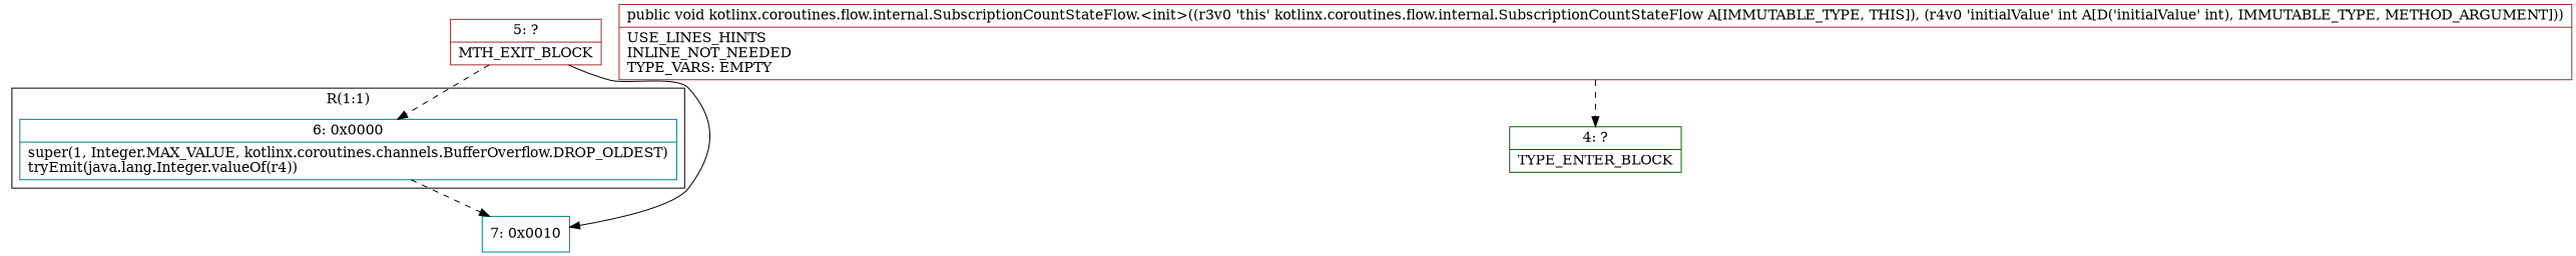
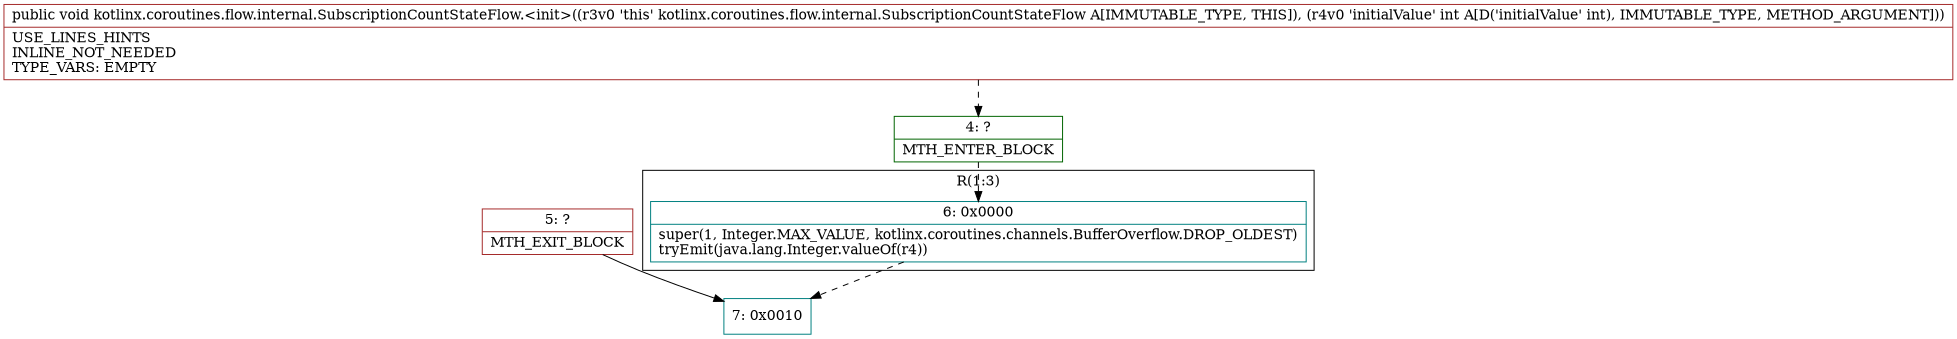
  digraph {
    node [color=teal shape=record]
    edge [style=dashed]
    n1 [label="{6\:\ 0x0000|super(1, Integer.MAX_VALUE, kotlinx.coroutines.channels.BufferOverflow.DROP_OLDEST)\ltryEmit(java.lang.Integer.valueOf(r4))\l}"]
    n2 [label="{7\:\ 0x0010}"]
-   n3 [color=darkgreen label="{4\:\ ?|TYPE_ENTER_BLOCK\l}"]
+   n3 [color=darkgreen label="{4\:\ ?|MTH_ENTER_BLOCK\l}"]
    n4 [color=brown label="{5\:\ ?|MTH_EXIT_BLOCK\l}"]
    n5 [color=brown label="{public void kotlinx.coroutines.flow.internal.SubscriptionCountStateFlow.\<init\>((r3v0 'this' kotlinx.coroutines.flow.internal.SubscriptionCountStateFlow A[IMMUTABLE_TYPE, THIS]), (r4v0 'initialValue' int A[D('initialValue' int), IMMUTABLE_TYPE, METHOD_ARGUMENT]))  | USE_LINES_HINTS\lINLINE_NOT_NEEDED\lTYPE_VARS: EMPTY\l}"]
    subgraph cluster_1 {
-     label="R(1:1)"
+     label="R(1:3)"
      n1
    }
    n1 -> n2
-   n4 -> n1
+   n3 -> n1
    n4 -> n2 [style=solid]
    n5 -> n3
  }
